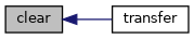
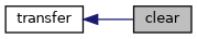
  digraph {
    rankdir=LR
    node [color=black fontname=Helvetica fontsize=10 shape=record]
    n1 [fillcolor=grey75 fontcolor=black height=0.2 label=clear style=filled width=0.4]
    n2 [height=0.2 label=transfer width=0.4]
-   n1 -> n2 [color=midnightblue dir=back fontname=Helvetica fontsize=10 labelfontname=Helvetica labelfontsize=10 style=solid]
+   n2 -> n1 [color=midnightblue dir=back fontname=Helvetica fontsize=10 labelfontname=Helvetica labelfontsize=10 style=solid]
  }
